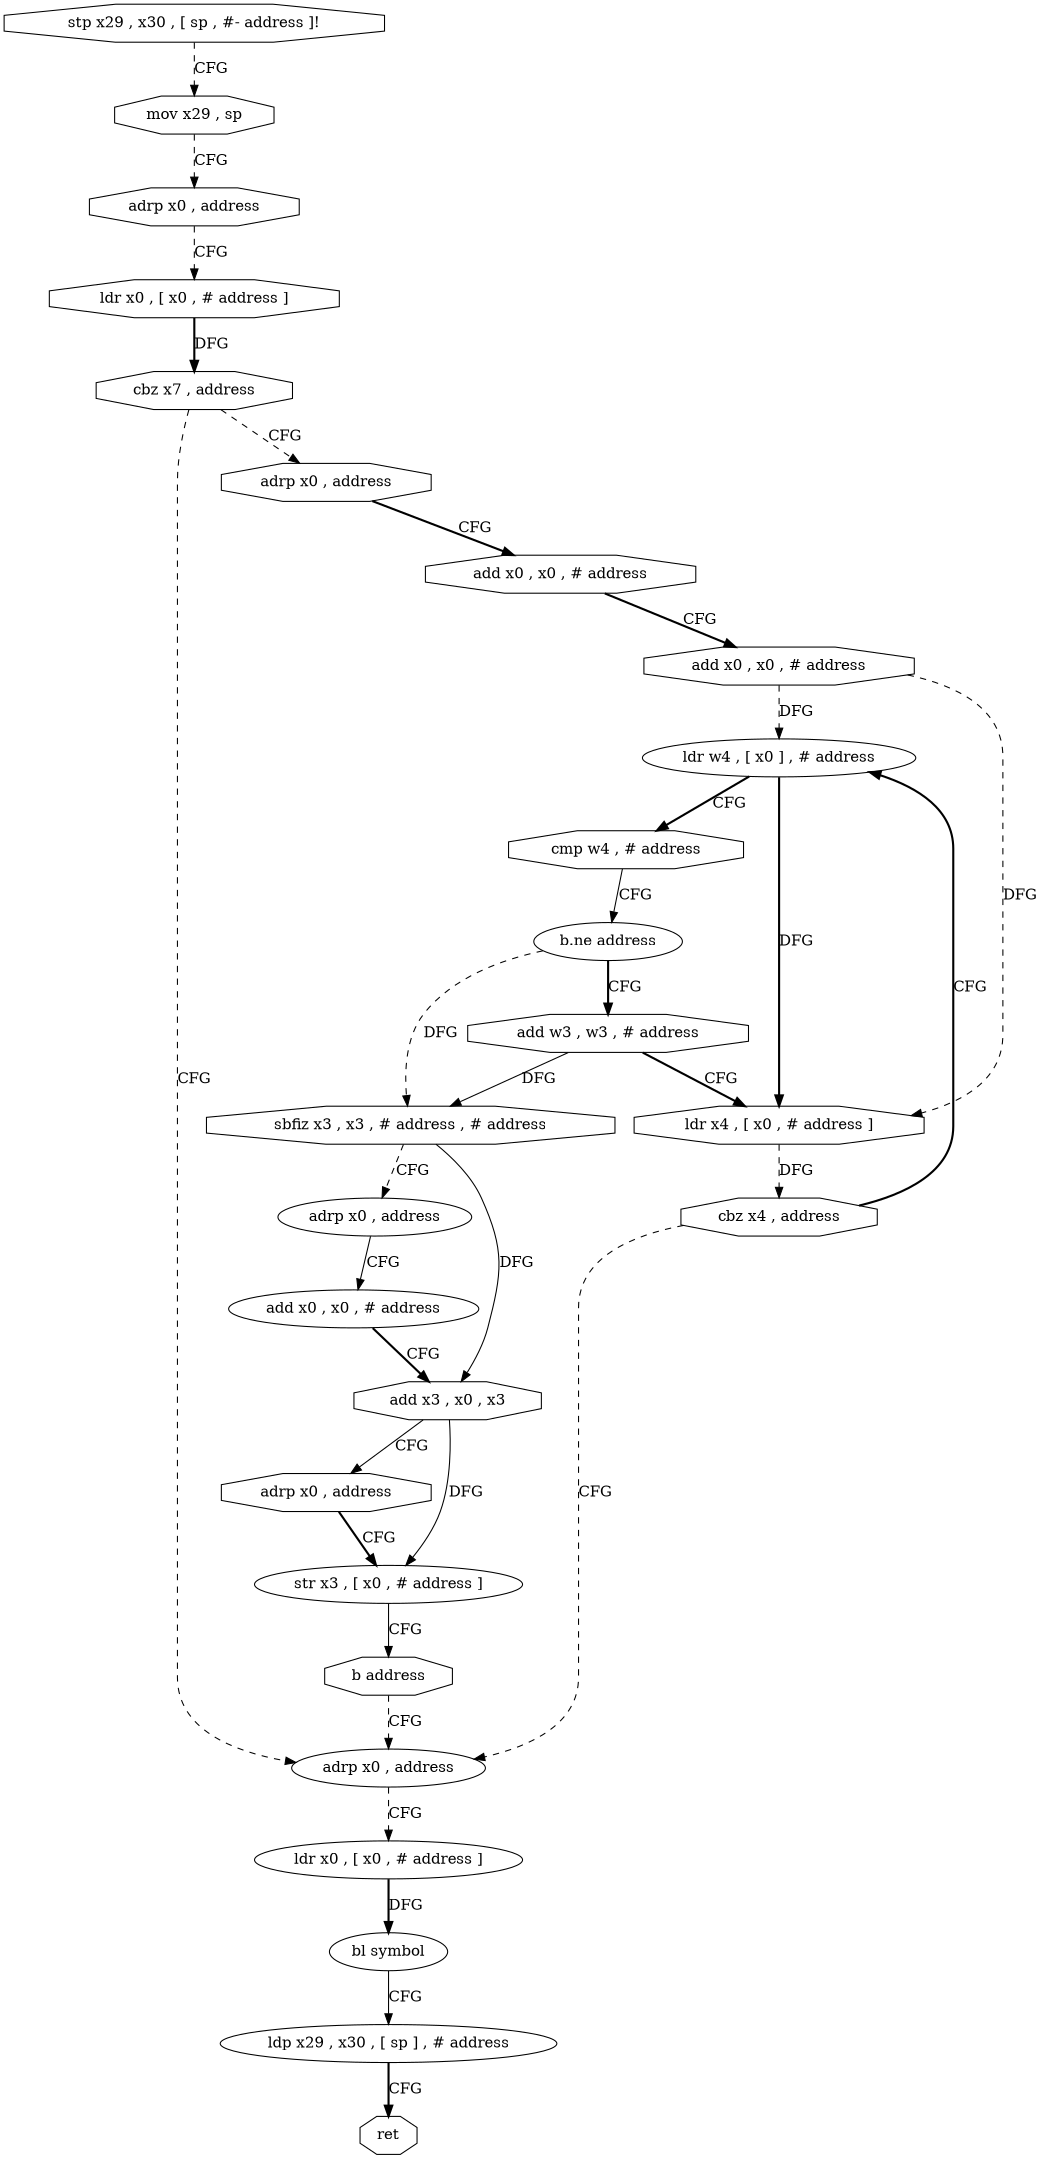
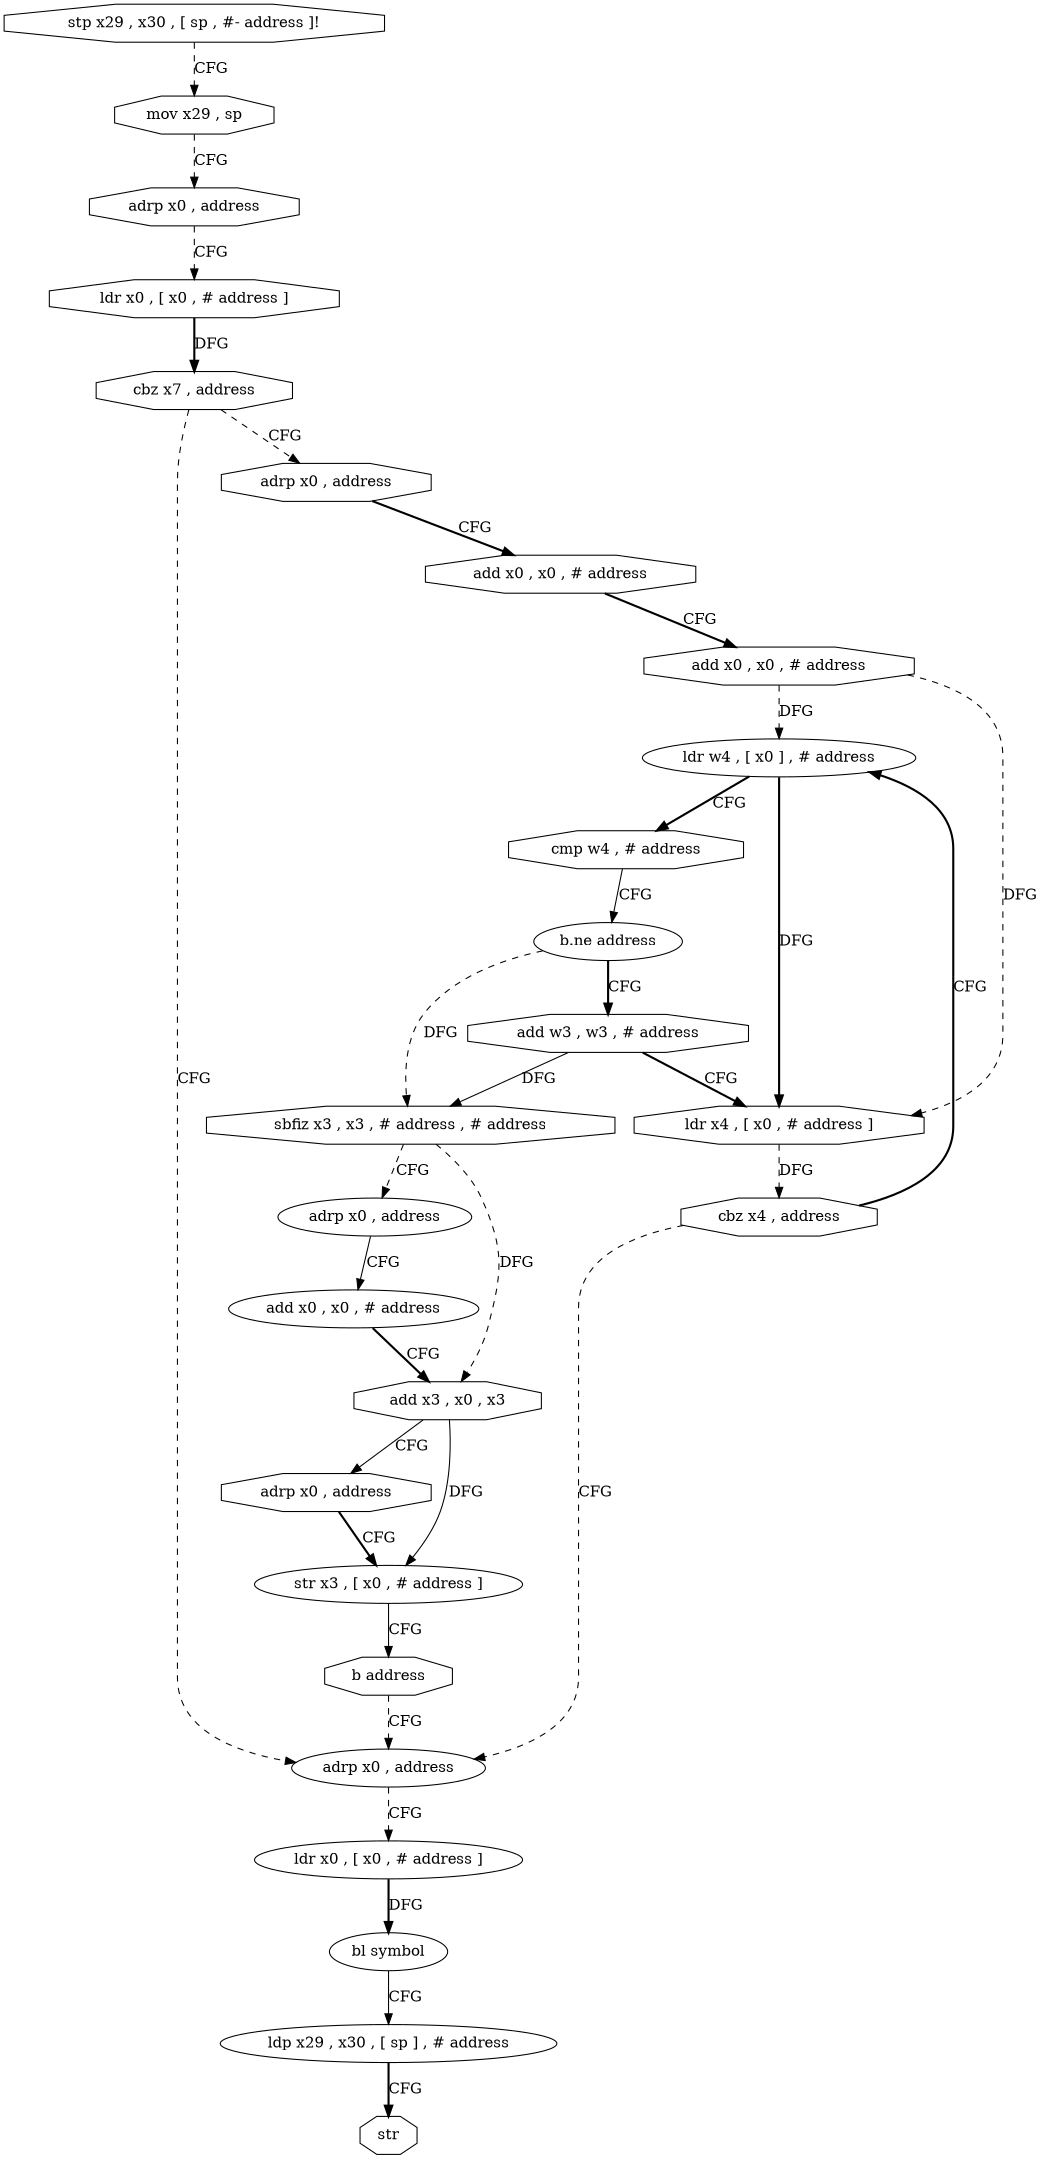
  digraph {
    node [shape=octagon]
    edge [style=dashed]
    n1 [label="stp x29 , x30 , [ sp , #- address ]!"]
    n2 [label="mov x29 , sp"]
    n3 [label="adrp x0 , address"]
    n4 [label="ldr x0 , [ x0 , # address ]"]
    n5 [label="cbz x7 , address"]
    n6 [label="adrp x0 , address"]
    n7 [label="adrp x0 , address" shape=ellipse]
    n8 [label="add x0 , x0 , # address"]
    n9 [label="ldr x0 , [ x0 , # address ]" shape=ellipse]
    n10 [label="add x0 , x0 , # address"]
    n11 [label="bl symbol" shape=ellipse]
    n12 [label="ldr w4 , [ x0 ] , # address" shape=ellipse]
    n13 [label="ldr x4 , [ x0 , # address ]"]
    n14 [label="cmp w4 , # address"]
    n15 [label="cbz x4 , address"]
    n16 [label="add w3 , w3 , # address"]
    n17 [label="sbfiz x3 , x3 , # address , # address"]
    n18 [label="adrp x0 , address" shape=ellipse]
    n19 [label="add x3 , x0 , x3"]
    n20 [label="ldp x29 , x30 , [ sp ] , # address" shape=ellipse]
-   n21 [label=ret]
+   n21 [label=str]
    n22 [label="b.ne address" shape=ellipse]
    n23 [label="add x0 , x0 , # address" shape=ellipse]
    n24 [label="adrp x0 , address"]
    n25 [label="str x3 , [ x0 , # address ]" shape=ellipse]
    n26 [label="b address"]
    n1 -> n2 [label=CFG]
    n2 -> n3 [label=CFG]
    n3 -> n4 [label=CFG]
    n4 -> n5 [label=DFG style=bold]
    n5 -> n6 [label=CFG]
    n5 -> n7 [label=CFG]
    n6 -> n8 [label=CFG style=bold]
    n7 -> n9 [label=CFG]
    n8 -> n10 [label=CFG style=bold]
    n9 -> n11 [label=DFG style=bold]
    n10 -> n12 [label=DFG]
    n10 -> n13 [label=DFG]
    n11 -> n20 [label=CFG style=solid]
    n12 -> n13 [label=DFG style=bold]
    n12 -> n14 [label=CFG style=bold]
    n13 -> n15 [label=DFG]
    n14 -> n22 [label=CFG style=solid]
    n15 -> n7 [label=CFG]
    n15 -> n12 [label=CFG style=bold]
    n16 -> n13 [label=CFG style=bold]
    n16 -> n17 [label=DFG style=solid]
    n17 -> n18 [label=CFG]
-   n17 -> n19 [label=DFG style=solid]
+   n17 -> n19 [label=DFG]
    n18 -> n23 [label=CFG style=solid]
    n19 -> n24 [label=CFG style=solid]
    n19 -> n25 [label=DFG style=solid]
    n20 -> n21 [label=CFG style=bold]
    n22 -> n16 [label=CFG style=bold]
    n22 -> n17 [label=DFG]
    n23 -> n19 [label=CFG style=bold]
    n24 -> n25 [label=CFG style=bold]
    n25 -> n26 [label=CFG style=solid]
    n26 -> n7 [label=CFG]
  }
